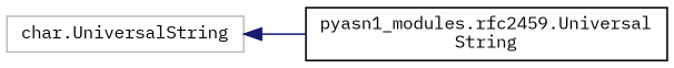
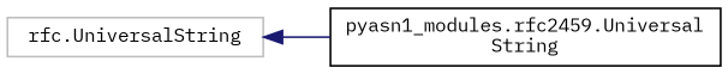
  digraph {
    rankdir=LR
    fontname="IBM Plex Mono"
    node [fillcolor=white fontname="IBM Plex Mono" fontsize=10 shape=record style=filled]
-   n1 [color=grey75 height=0.2 label="char.UniversalString" width=0.4]
+   n1 [color=grey75 height=0.2 label="rfc.UniversalString" width=0.4]
    n2 [color=black height=0.2 label="pyasn1_modules.rfc2459.Universal\lString" width=0.4]
    n1 -> n2 [color=midnightblue dir=back fontname="IBM Plex Mono" fontsize=10 labelfontname=Helvetica labelfontsize=10 style=solid]
  }
